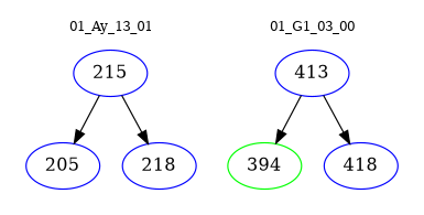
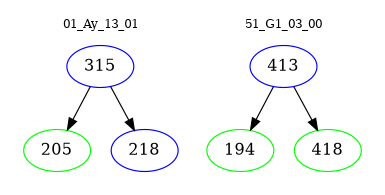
  digraph {
    node [color=blue]
    edge [color=black]
-   n1 [label=215]
-   n2 [label=205]
+   n1 [label=315]
+   n2 [color=green label=205]
    n3 [label=218]
    n4 [label=413]
-   n5 [color=green label=394]
-   n6 [label=418]
+   n5 [color=green label=194]
+   n6 [color=green label=418]
    subgraph cluster_1 {
      color=white
      fontsize=10
      label="01_Ay_13_01"
      n1
      n2
      n3
    }
    subgraph cluster_2 {
      color=white
      fontsize=10
-     label="01_G1_03_00"
+     label="51_G1_03_00"
      n4
      n5
      n6
    }
    n1 -> n2
    n1 -> n3
    n4 -> n5
    n4 -> n6
  }
